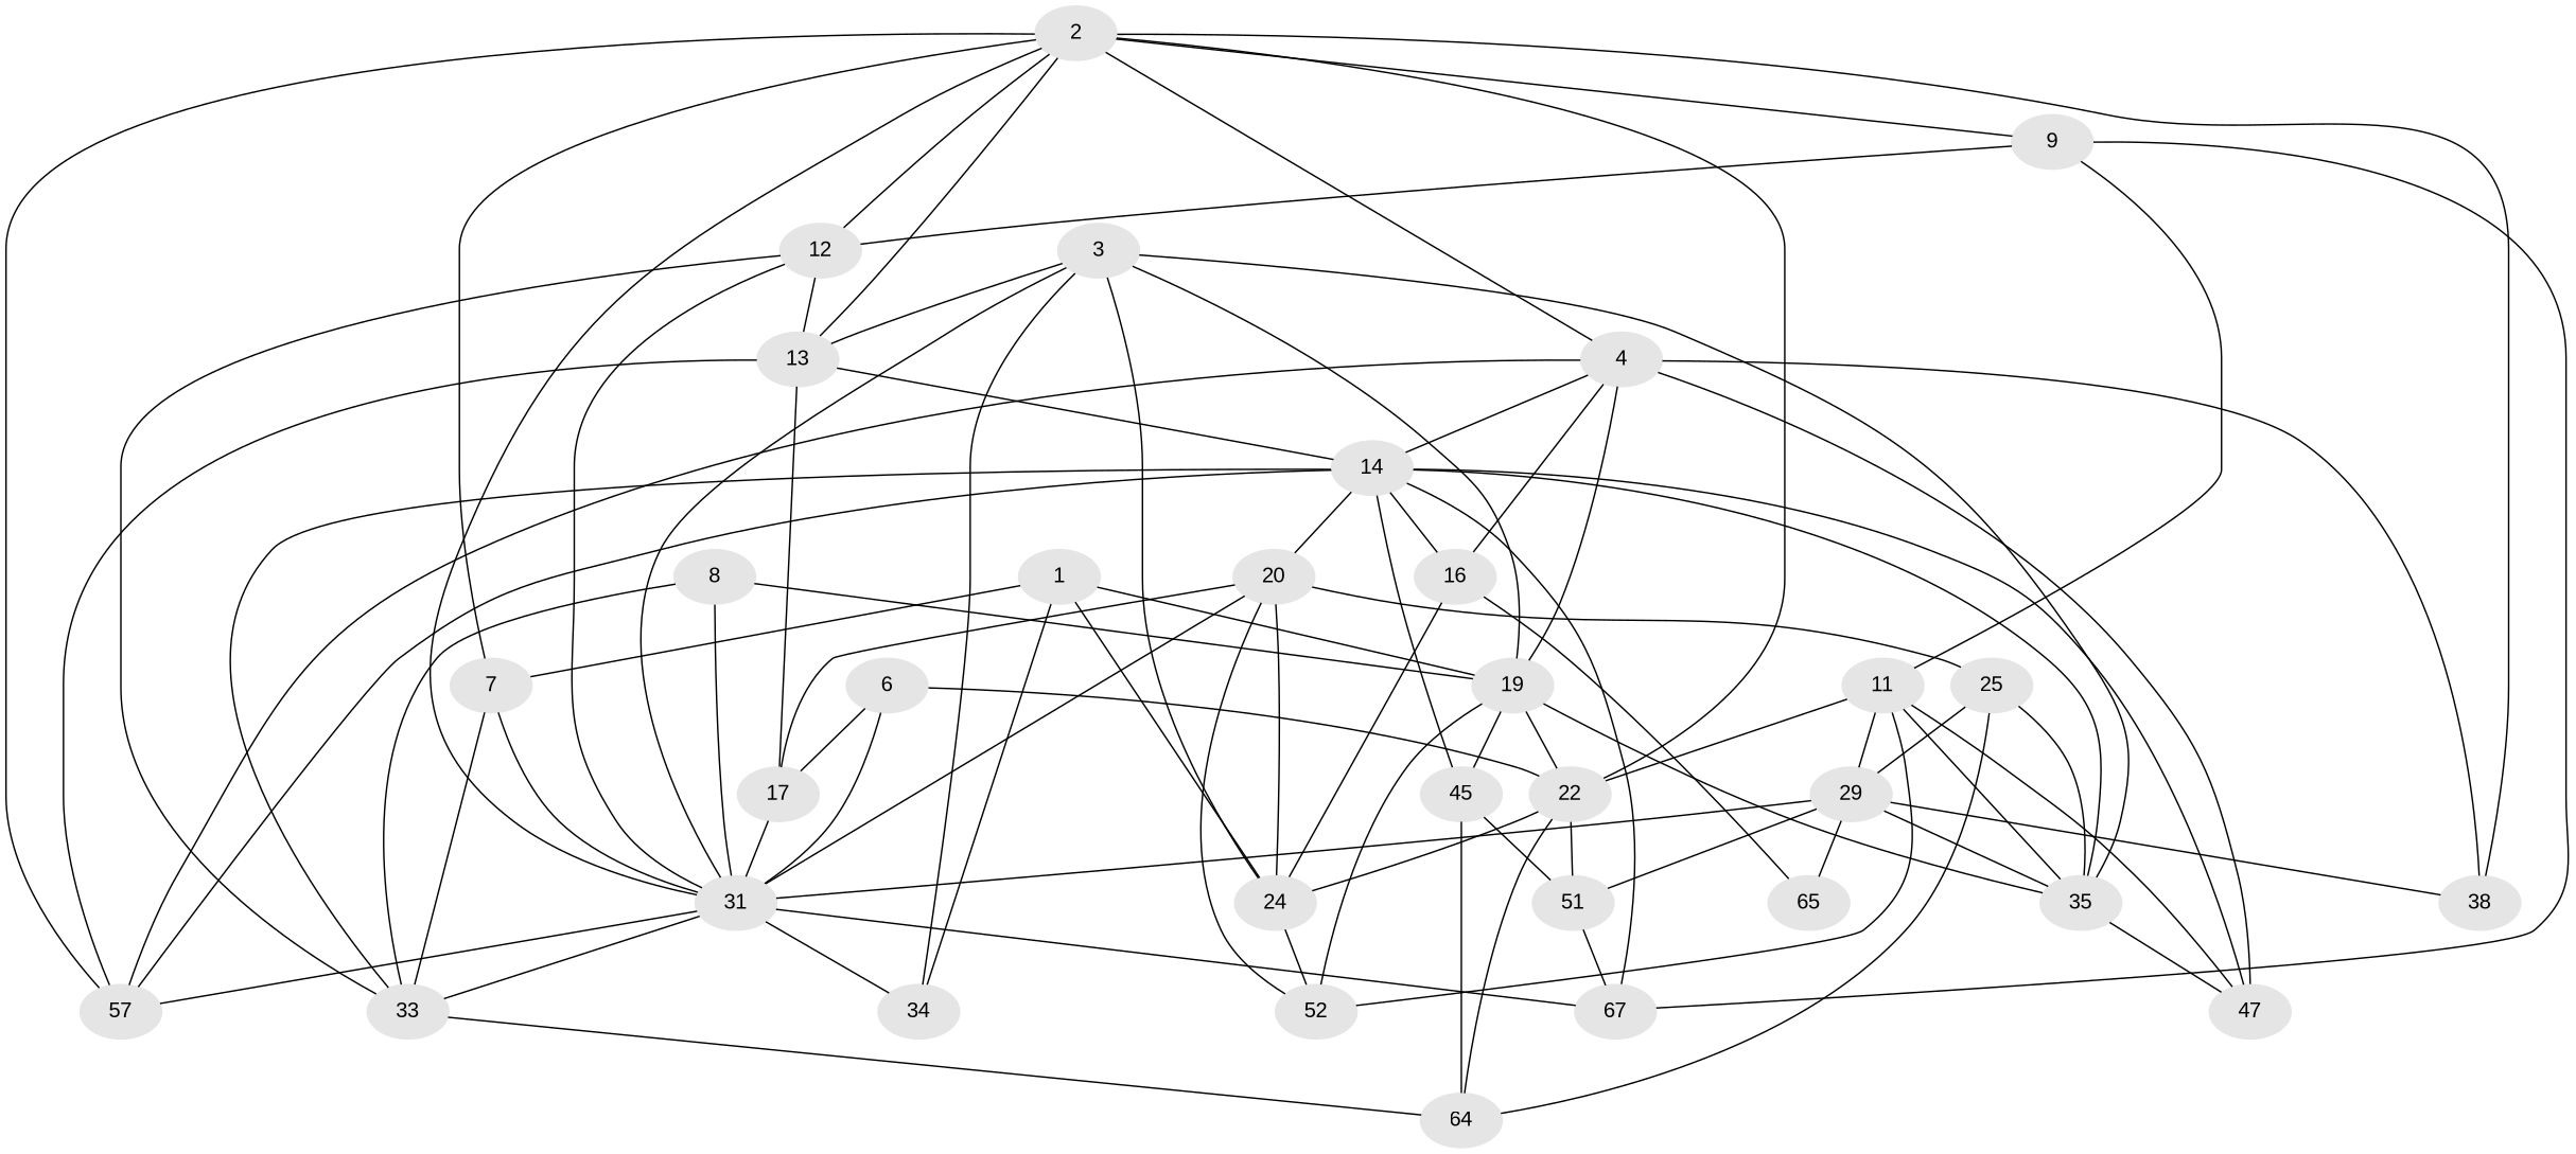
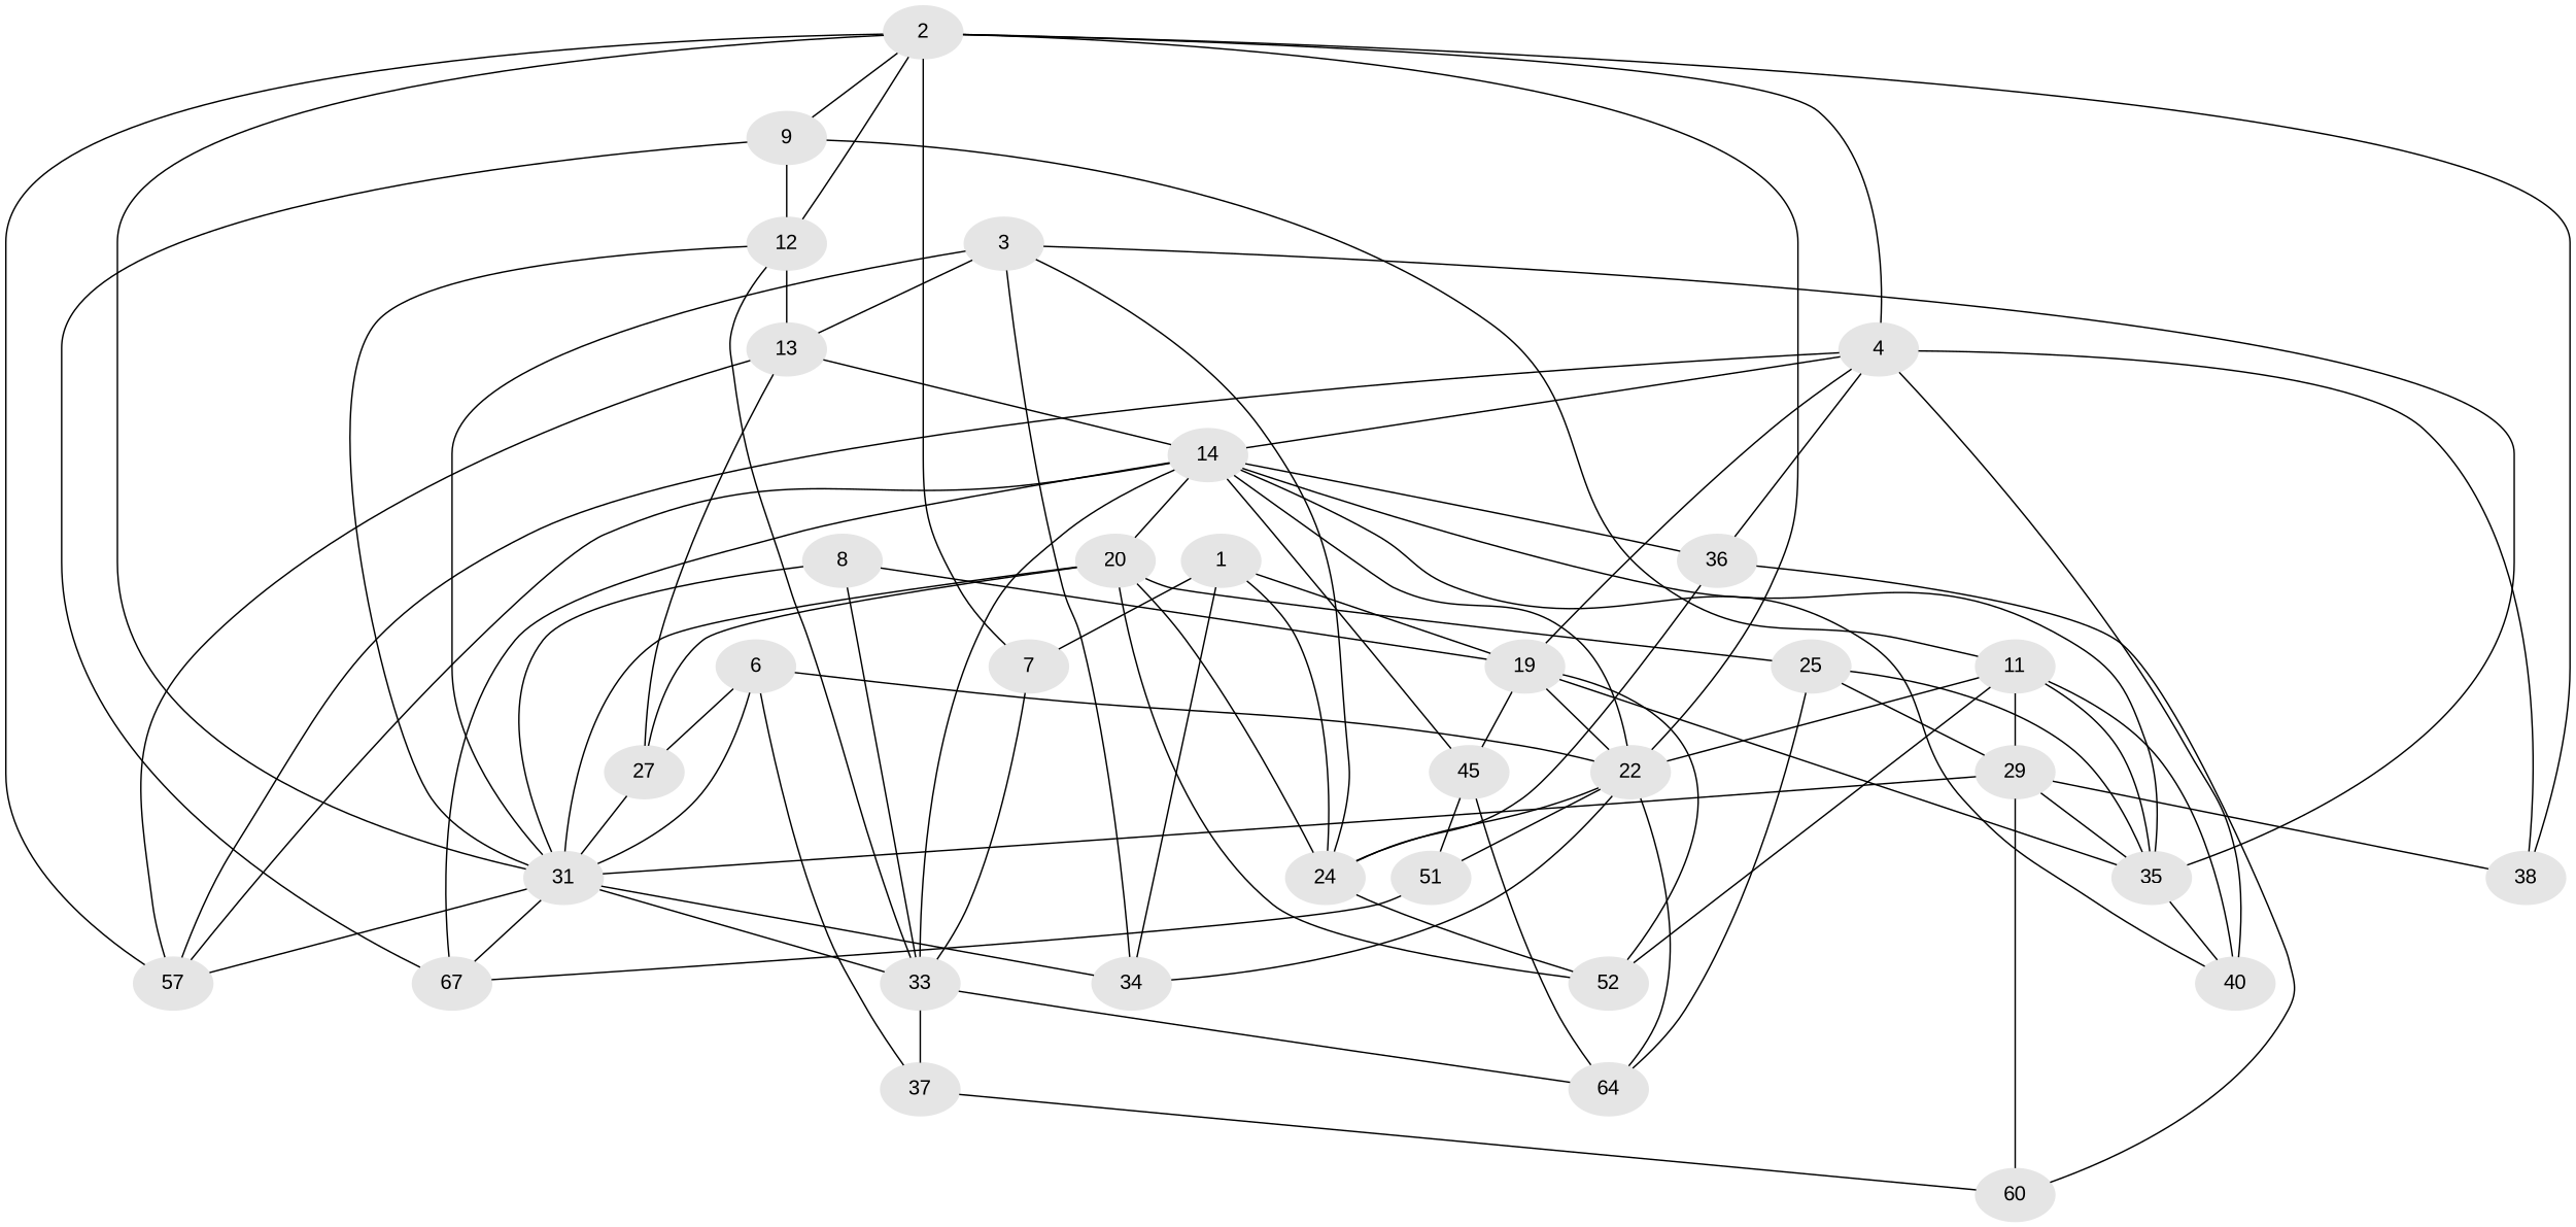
  graph {
    fontname="Liberation Sans"
    node [color=gray90 fontname="Liberation Sans" style=filled]
    edge [fontname="Liberation Sans"]
    1
    7
    19 [super="+23+49"]
    24 [super="+66"]
    34
    31 [super="+32+42+50"]
    33 [super="+39+44"]
    22 [super="+48+53"]
    35 [super="+46+58"]
    52
    45
    2 [super="+26+10"]
    4 [super="+70+18"]
    9
    12 [super="+55"]
    13 [super="+17"]
    38
    57
    14 [super="+28+21"]
-   16
-   47
+   16 [label=36]
+   47 [label=40]
    8
    11 [super="+15"]
    67
-   27 [label=17]
+   27
    51
    64
    3 [super="+5"]
    20 [super="+30"]
-   65
+   65 [label=60]
    6
+   37
    29 [super="+59+43"]
    25
    1 -- 7
    1 -- 19
    1 -- 24
    1 -- 34
-   7 -- 31
    7 -- 33
    19 -- 22
    19 -- 35
    19 -- 52
    19 -- 45
    24 -- 52
    31 -- 34
    31 -- 33
    31 -- 57
    31 -- 67
    33 -- 64
+   33 -- 37 [weight=2]
    22 -- 24
+   22 -- 34
    22 -- 51
    22 -- 64
    35 -- 47
    45 -- 51
    45 -- 64
    2 -- 7
    2 -- 31
    2 -- 22 [weight=2]
    2 -- 4
    2 -- 9
    2 -- 12 [weight=2]
-   2 -- 13
    2 -- 38 [weight=2]
    2 -- 57
    4 -- 19
    4 -- 38
    4 -- 57
    4 -- 14
    4 -- 16
    4 -- 47
    9 -- 12
    9 -- 11
    9 -- 67
    12 -- 31
    12 -- 33
    12 -- 13
    13 -- 57
    13 -- 14
    13 -- 27
    14 -- 33
+   14 -- 22
    14 -- 35
    14 -- 45
    14 -- 57
    14 -- 16
    14 -- 47
    14 -- 67
    14 -- 20 [weight=2]
    16 -- 24
    16 -- 65
    8 -- 19
    8 -- 31
    8 -- 33
    11 -- 22
    11 -- 35
    11 -- 52
    11 -- 47
    11 -- 29 [weight=2]
    27 -- 31
    51 -- 67
-   3 -- 19
    3 -- 24
    3 -- 34
    3 -- 31
    3 -- 35
    3 -- 13
    20 -- 24
    20 -- 31 [weight=2]
    20 -- 52
    20 -- 27
    20 -- 25
    6 -- 31
    6 -- 22
    6 -- 27
+   6 -- 37
+   37 -- 65
    29 -- 31
    29 -- 35
    29 -- 38
-   29 -- 51
    29 -- 65
    25 -- 35
    25 -- 64
    25 -- 29
  }
